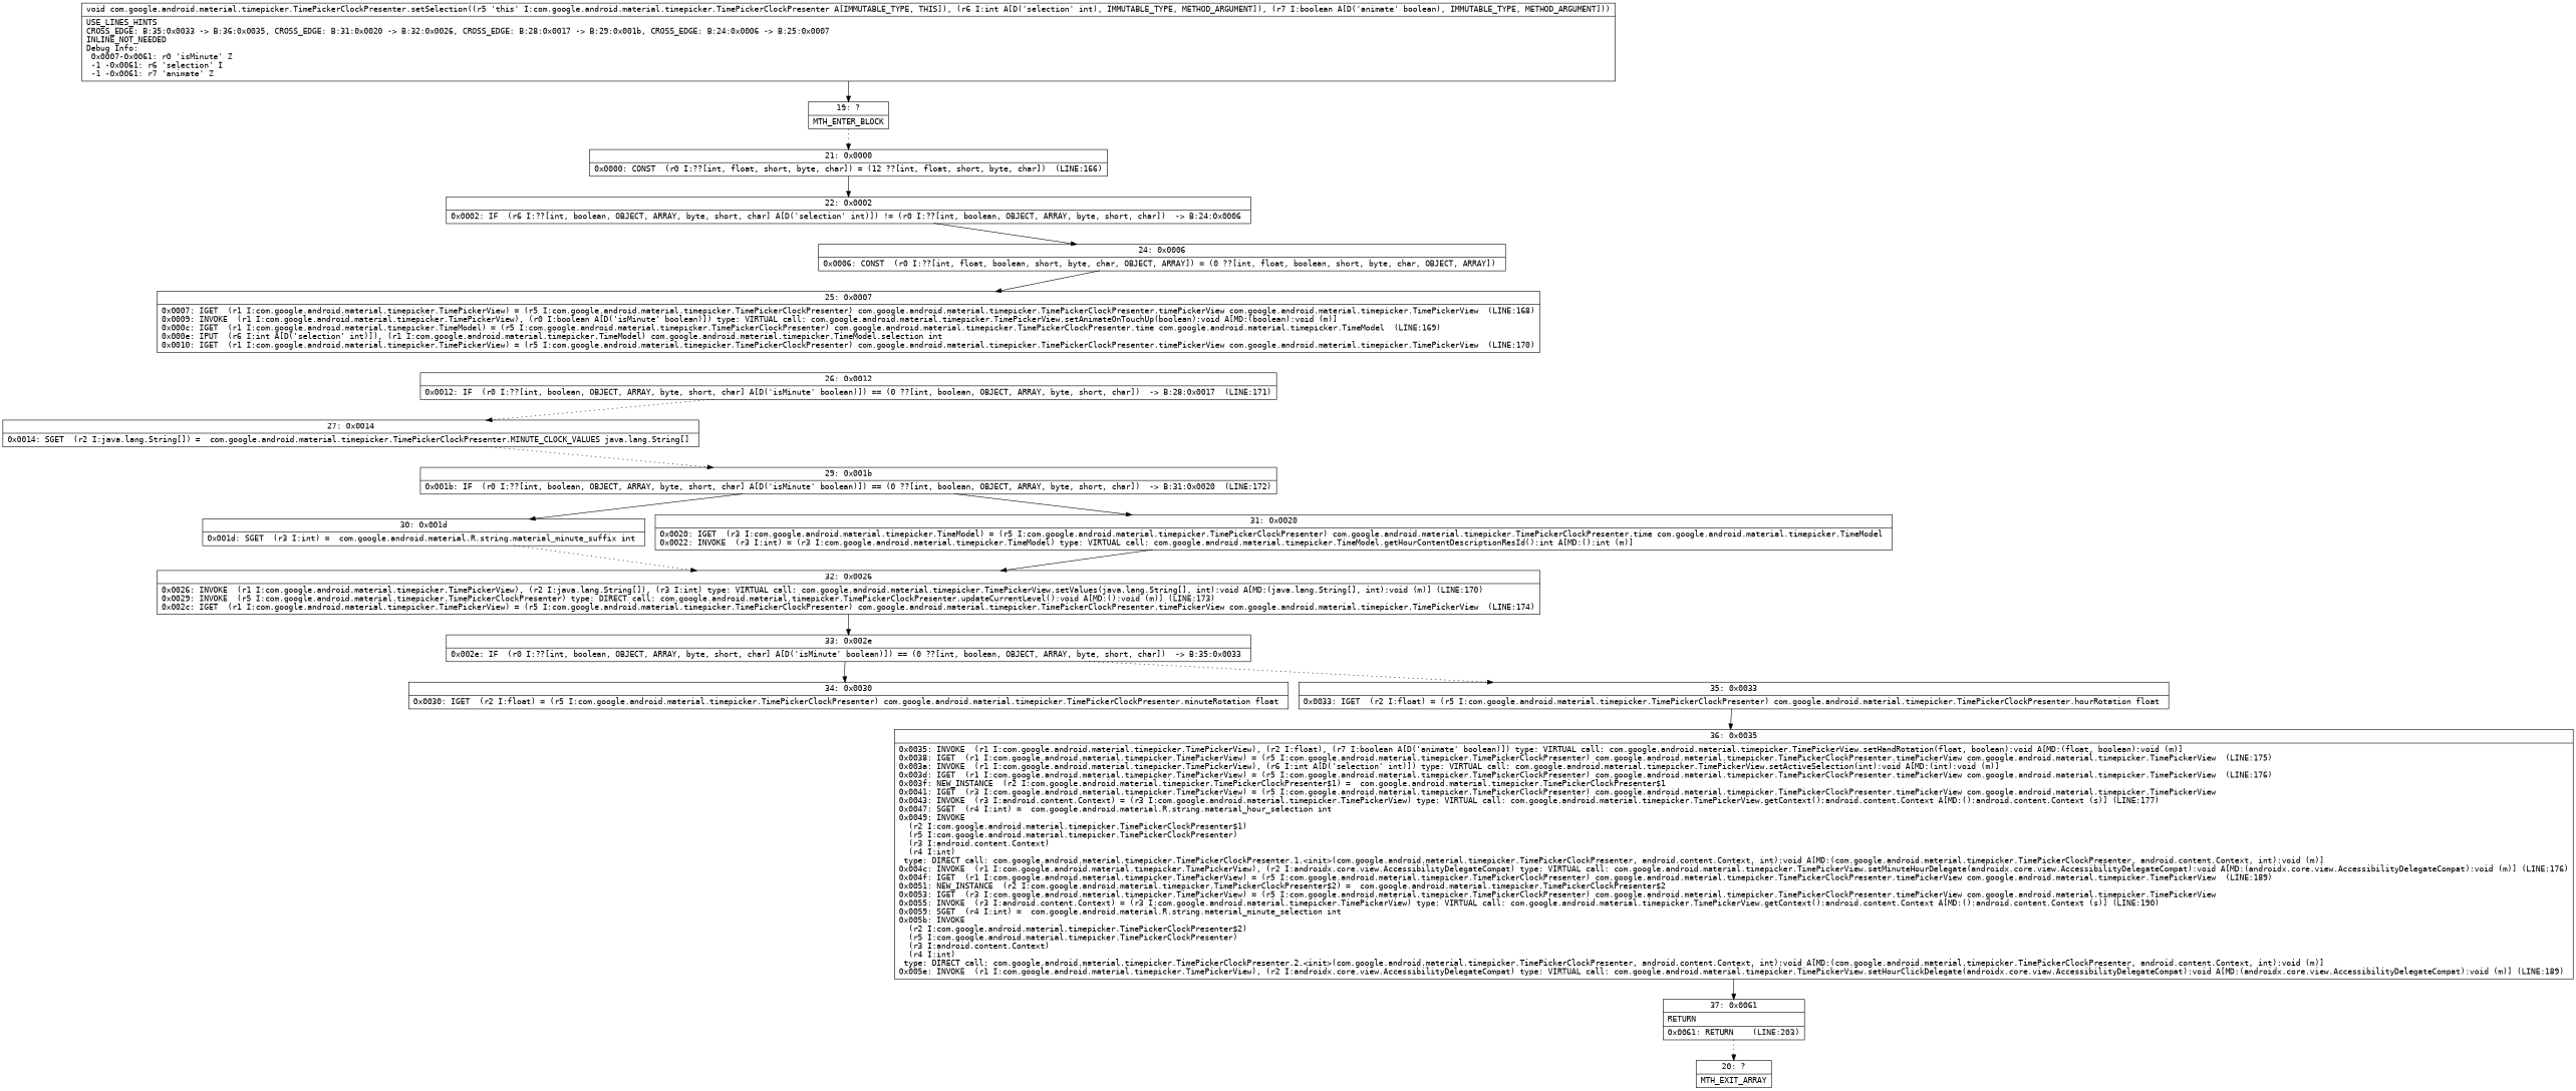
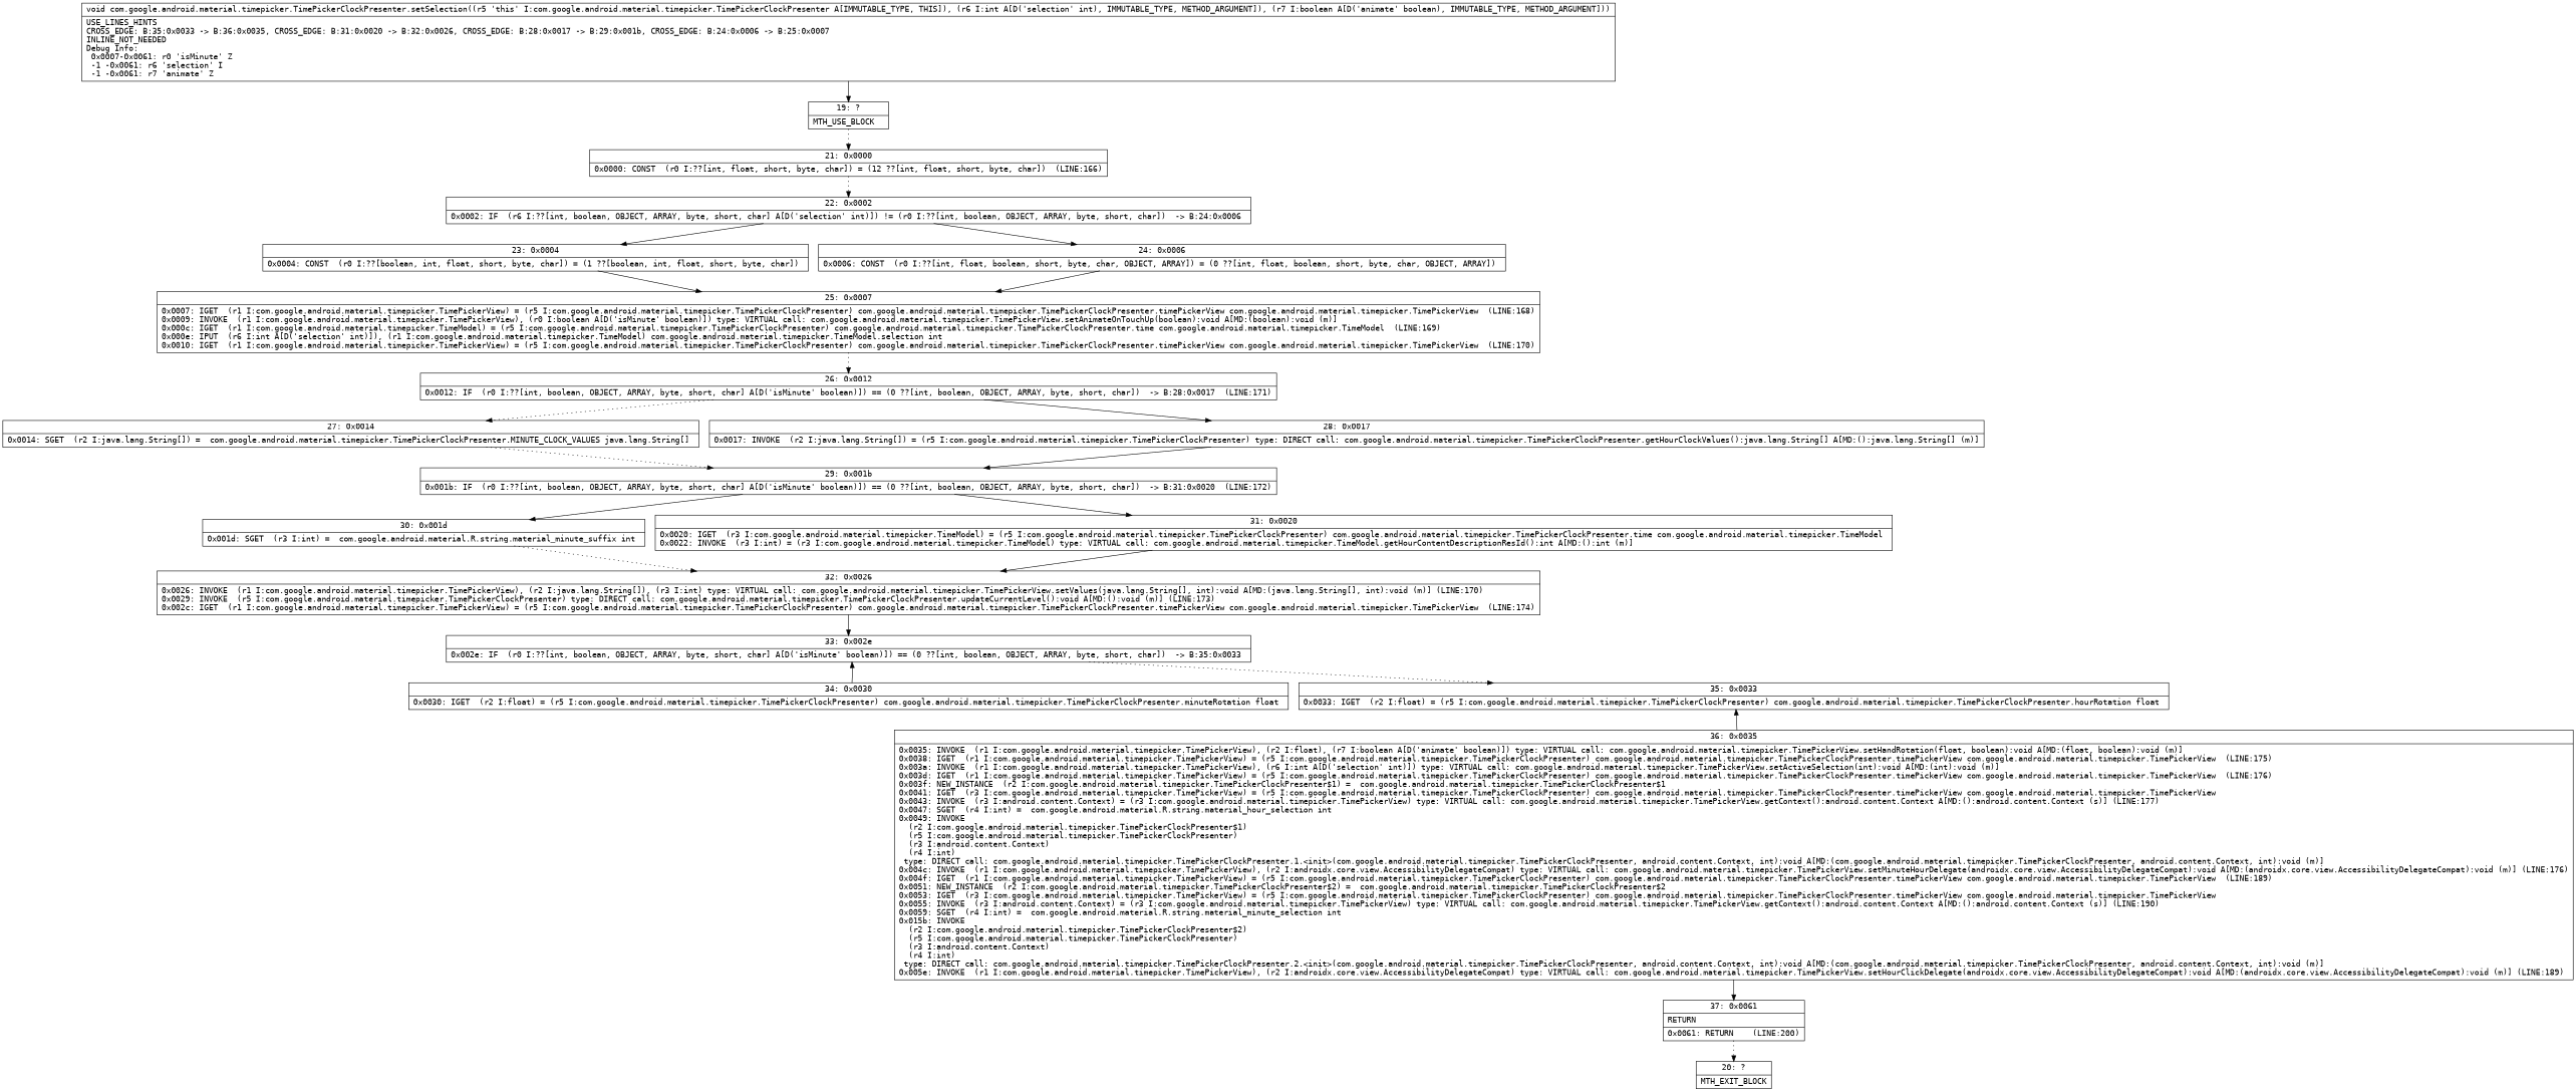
  digraph {
    fontname="DejaVu Sans Mono"
    node [fontname="DejaVu Sans Mono" shape=record]
    edge [fontname="DejaVu Sans Mono" style=solid]
-   n1 [label="{19\:\ ?|MTH_ENTER_BLOCK\l}"]
+   n1 [label="{19\:\ ?|MTH_USE_BLOCK\l}"]
    n2 [label="{21\:\ 0x0000|0x0000: CONST  (r0 I:??[int, float, short, byte, char]) = (12 ??[int, float, short, byte, char])  (LINE:166)\l}"]
    n3 [label="{22\:\ 0x0002|0x0002: IF  (r6 I:??[int, boolean, OBJECT, ARRAY, byte, short, char] A[D('selection' int)]) != (r0 I:??[int, boolean, OBJECT, ARRAY, byte, short, char])  \-\> B:24:0x0006 \l}"]
+   n4 [label="{23\:\ 0x0004|0x0004: CONST  (r0 I:??[boolean, int, float, short, byte, char]) = (1 ??[boolean, int, float, short, byte, char]) \l}"]
    n5 [label="{24\:\ 0x0006|0x0006: CONST  (r0 I:??[int, float, boolean, short, byte, char, OBJECT, ARRAY]) = (0 ??[int, float, boolean, short, byte, char, OBJECT, ARRAY]) \l}"]
    n6 [label="{25\:\ 0x0007|0x0007: IGET  (r1 I:com.google.android.material.timepicker.TimePickerView) = (r5 I:com.google.android.material.timepicker.TimePickerClockPresenter) com.google.android.material.timepicker.TimePickerClockPresenter.timePickerView com.google.android.material.timepicker.TimePickerView  (LINE:168)\l0x0009: INVOKE  (r1 I:com.google.android.material.timepicker.TimePickerView), (r0 I:boolean A[D('isMinute' boolean)]) type: VIRTUAL call: com.google.android.material.timepicker.TimePickerView.setAnimateOnTouchUp(boolean):void A[MD:(boolean):void (m)]\l0x000c: IGET  (r1 I:com.google.android.material.timepicker.TimeModel) = (r5 I:com.google.android.material.timepicker.TimePickerClockPresenter) com.google.android.material.timepicker.TimePickerClockPresenter.time com.google.android.material.timepicker.TimeModel  (LINE:169)\l0x000e: IPUT  (r6 I:int A[D('selection' int)]), (r1 I:com.google.android.material.timepicker.TimeModel) com.google.android.material.timepicker.TimeModel.selection int \l0x0010: IGET  (r1 I:com.google.android.material.timepicker.TimePickerView) = (r5 I:com.google.android.material.timepicker.TimePickerClockPresenter) com.google.android.material.timepicker.TimePickerClockPresenter.timePickerView com.google.android.material.timepicker.TimePickerView  (LINE:170)\l}"]
    n7 [label="{26\:\ 0x0012|0x0012: IF  (r0 I:??[int, boolean, OBJECT, ARRAY, byte, short, char] A[D('isMinute' boolean)]) == (0 ??[int, boolean, OBJECT, ARRAY, byte, short, char])  \-\> B:28:0x0017  (LINE:171)\l}"]
    n8 [label="{27\:\ 0x0014|0x0014: SGET  (r2 I:java.lang.String[]) =  com.google.android.material.timepicker.TimePickerClockPresenter.MINUTE_CLOCK_VALUES java.lang.String[] \l}"]
+   n9 [label="{28\:\ 0x0017|0x0017: INVOKE  (r2 I:java.lang.String[]) = (r5 I:com.google.android.material.timepicker.TimePickerClockPresenter) type: DIRECT call: com.google.android.material.timepicker.TimePickerClockPresenter.getHourClockValues():java.lang.String[] A[MD:():java.lang.String[] (m)]\l}"]
    n10 [label="{29\:\ 0x001b|0x001b: IF  (r0 I:??[int, boolean, OBJECT, ARRAY, byte, short, char] A[D('isMinute' boolean)]) == (0 ??[int, boolean, OBJECT, ARRAY, byte, short, char])  \-\> B:31:0x0020  (LINE:172)\l}"]
    n11 [label="{30\:\ 0x001d|0x001d: SGET  (r3 I:int) =  com.google.android.material.R.string.material_minute_suffix int \l}"]
    n12 [label="{31\:\ 0x0020|0x0020: IGET  (r3 I:com.google.android.material.timepicker.TimeModel) = (r5 I:com.google.android.material.timepicker.TimePickerClockPresenter) com.google.android.material.timepicker.TimePickerClockPresenter.time com.google.android.material.timepicker.TimeModel \l0x0022: INVOKE  (r3 I:int) = (r3 I:com.google.android.material.timepicker.TimeModel) type: VIRTUAL call: com.google.android.material.timepicker.TimeModel.getHourContentDescriptionResId():int A[MD:():int (m)]\l}"]
    n13 [label="{32\:\ 0x0026|0x0026: INVOKE  (r1 I:com.google.android.material.timepicker.TimePickerView), (r2 I:java.lang.String[]), (r3 I:int) type: VIRTUAL call: com.google.android.material.timepicker.TimePickerView.setValues(java.lang.String[], int):void A[MD:(java.lang.String[], int):void (m)] (LINE:170)\l0x0029: INVOKE  (r5 I:com.google.android.material.timepicker.TimePickerClockPresenter) type: DIRECT call: com.google.android.material.timepicker.TimePickerClockPresenter.updateCurrentLevel():void A[MD:():void (m)] (LINE:173)\l0x002c: IGET  (r1 I:com.google.android.material.timepicker.TimePickerView) = (r5 I:com.google.android.material.timepicker.TimePickerClockPresenter) com.google.android.material.timepicker.TimePickerClockPresenter.timePickerView com.google.android.material.timepicker.TimePickerView  (LINE:174)\l}"]
    n14 [label="{33\:\ 0x002e|0x002e: IF  (r0 I:??[int, boolean, OBJECT, ARRAY, byte, short, char] A[D('isMinute' boolean)]) == (0 ??[int, boolean, OBJECT, ARRAY, byte, short, char])  \-\> B:35:0x0033 \l}"]
    n15 [label="{34\:\ 0x0030|0x0030: IGET  (r2 I:float) = (r5 I:com.google.android.material.timepicker.TimePickerClockPresenter) com.google.android.material.timepicker.TimePickerClockPresenter.minuteRotation float \l}"]
    n16 [label="{35\:\ 0x0033|0x0033: IGET  (r2 I:float) = (r5 I:com.google.android.material.timepicker.TimePickerClockPresenter) com.google.android.material.timepicker.TimePickerClockPresenter.hourRotation float \l}"]
-   n17 [label="{36\:\ 0x0035|0x0035: INVOKE  (r1 I:com.google.android.material.timepicker.TimePickerView), (r2 I:float), (r7 I:boolean A[D('animate' boolean)]) type: VIRTUAL call: com.google.android.material.timepicker.TimePickerView.setHandRotation(float, boolean):void A[MD:(float, boolean):void (m)]\l0x0038: IGET  (r1 I:com.google.android.material.timepicker.TimePickerView) = (r5 I:com.google.android.material.timepicker.TimePickerClockPresenter) com.google.android.material.timepicker.TimePickerClockPresenter.timePickerView com.google.android.material.timepicker.TimePickerView  (LINE:175)\l0x003a: INVOKE  (r1 I:com.google.android.material.timepicker.TimePickerView), (r6 I:int A[D('selection' int)]) type: VIRTUAL call: com.google.android.material.timepicker.TimePickerView.setActiveSelection(int):void A[MD:(int):void (m)]\l0x003d: IGET  (r1 I:com.google.android.material.timepicker.TimePickerView) = (r5 I:com.google.android.material.timepicker.TimePickerClockPresenter) com.google.android.material.timepicker.TimePickerClockPresenter.timePickerView com.google.android.material.timepicker.TimePickerView  (LINE:176)\l0x003f: NEW_INSTANCE  (r2 I:com.google.android.material.timepicker.TimePickerClockPresenter$1) =  com.google.android.material.timepicker.TimePickerClockPresenter$1 \l0x0041: IGET  (r3 I:com.google.android.material.timepicker.TimePickerView) = (r5 I:com.google.android.material.timepicker.TimePickerClockPresenter) com.google.android.material.timepicker.TimePickerClockPresenter.timePickerView com.google.android.material.timepicker.TimePickerView \l0x0043: INVOKE  (r3 I:android.content.Context) = (r3 I:com.google.android.material.timepicker.TimePickerView) type: VIRTUAL call: com.google.android.material.timepicker.TimePickerView.getContext():android.content.Context A[MD:():android.content.Context (s)] (LINE:177)\l0x0047: SGET  (r4 I:int) =  com.google.android.material.R.string.material_hour_selection int \l0x0049: INVOKE  \l  (r2 I:com.google.android.material.timepicker.TimePickerClockPresenter$1)\l  (r5 I:com.google.android.material.timepicker.TimePickerClockPresenter)\l  (r3 I:android.content.Context)\l  (r4 I:int)\l type: DIRECT call: com.google.android.material.timepicker.TimePickerClockPresenter.1.\<init\>(com.google.android.material.timepicker.TimePickerClockPresenter, android.content.Context, int):void A[MD:(com.google.android.material.timepicker.TimePickerClockPresenter, android.content.Context, int):void (m)]\l0x004c: INVOKE  (r1 I:com.google.android.material.timepicker.TimePickerView), (r2 I:androidx.core.view.AccessibilityDelegateCompat) type: VIRTUAL call: com.google.android.material.timepicker.TimePickerView.setMinuteHourDelegate(androidx.core.view.AccessibilityDelegateCompat):void A[MD:(androidx.core.view.AccessibilityDelegateCompat):void (m)] (LINE:176)\l0x004f: IGET  (r1 I:com.google.android.material.timepicker.TimePickerView) = (r5 I:com.google.android.material.timepicker.TimePickerClockPresenter) com.google.android.material.timepicker.TimePickerClockPresenter.timePickerView com.google.android.material.timepicker.TimePickerView  (LINE:189)\l0x0051: NEW_INSTANCE  (r2 I:com.google.android.material.timepicker.TimePickerClockPresenter$2) =  com.google.android.material.timepicker.TimePickerClockPresenter$2 \l0x0053: IGET  (r3 I:com.google.android.material.timepicker.TimePickerView) = (r5 I:com.google.android.material.timepicker.TimePickerClockPresenter) com.google.android.material.timepicker.TimePickerClockPresenter.timePickerView com.google.android.material.timepicker.TimePickerView \l0x0055: INVOKE  (r3 I:android.content.Context) = (r3 I:com.google.android.material.timepicker.TimePickerView) type: VIRTUAL call: com.google.android.material.timepicker.TimePickerView.getContext():android.content.Context A[MD:():android.content.Context (s)] (LINE:190)\l0x0059: SGET  (r4 I:int) =  com.google.android.material.R.string.material_minute_selection int \l0x005b: INVOKE  \l  (r2 I:com.google.android.material.timepicker.TimePickerClockPresenter$2)\l  (r5 I:com.google.android.material.timepicker.TimePickerClockPresenter)\l  (r3 I:android.content.Context)\l  (r4 I:int)\l type: DIRECT call: com.google.android.material.timepicker.TimePickerClockPresenter.2.\<init\>(com.google.android.material.timepicker.TimePickerClockPresenter, android.content.Context, int):void A[MD:(com.google.android.material.timepicker.TimePickerClockPresenter, android.content.Context, int):void (m)]\l0x005e: INVOKE  (r1 I:com.google.android.material.timepicker.TimePickerView), (r2 I:androidx.core.view.AccessibilityDelegateCompat) type: VIRTUAL call: com.google.android.material.timepicker.TimePickerView.setHourClickDelegate(androidx.core.view.AccessibilityDelegateCompat):void A[MD:(androidx.core.view.AccessibilityDelegateCompat):void (m)] (LINE:189)\l}"]
-   n18 [label="{37\:\ 0x0061|RETURN\l|0x0061: RETURN    (LINE:203)\l}"]
-   n19 [label="{20\:\ ?|MTH_EXIT_ARRAY\l}"]
+   n17 [label="{36\:\ 0x0035|0x0035: INVOKE  (r1 I:com.google.android.material.timepicker.TimePickerView), (r2 I:float), (r7 I:boolean A[D('animate' boolean)]) type: VIRTUAL call: com.google.android.material.timepicker.TimePickerView.setHandRotation(float, boolean):void A[MD:(float, boolean):void (m)]\l0x0038: IGET  (r1 I:com.google.android.material.timepicker.TimePickerView) = (r5 I:com.google.android.material.timepicker.TimePickerClockPresenter) com.google.android.material.timepicker.TimePickerClockPresenter.timePickerView com.google.android.material.timepicker.TimePickerView  (LINE:175)\l0x003a: INVOKE  (r1 I:com.google.android.material.timepicker.TimePickerView), (r6 I:int A[D('selection' int)]) type: VIRTUAL call: com.google.android.material.timepicker.TimePickerView.setActiveSelection(int):void A[MD:(int):void (m)]\l0x003d: IGET  (r1 I:com.google.android.material.timepicker.TimePickerView) = (r5 I:com.google.android.material.timepicker.TimePickerClockPresenter) com.google.android.material.timepicker.TimePickerClockPresenter.timePickerView com.google.android.material.timepicker.TimePickerView  (LINE:176)\l0x003f: NEW_INSTANCE  (r2 I:com.google.android.material.timepicker.TimePickerClockPresenter$1) =  com.google.android.material.timepicker.TimePickerClockPresenter$1 \l0x0041: IGET  (r3 I:com.google.android.material.timepicker.TimePickerView) = (r5 I:com.google.android.material.timepicker.TimePickerClockPresenter) com.google.android.material.timepicker.TimePickerClockPresenter.timePickerView com.google.android.material.timepicker.TimePickerView \l0x0043: INVOKE  (r3 I:android.content.Context) = (r3 I:com.google.android.material.timepicker.TimePickerView) type: VIRTUAL call: com.google.android.material.timepicker.TimePickerView.getContext():android.content.Context A[MD:():android.content.Context (s)] (LINE:177)\l0x0047: SGET  (r4 I:int) =  com.google.android.material.R.string.material_hour_selection int \l0x0049: INVOKE  \l  (r2 I:com.google.android.material.timepicker.TimePickerClockPresenter$1)\l  (r5 I:com.google.android.material.timepicker.TimePickerClockPresenter)\l  (r3 I:android.content.Context)\l  (r4 I:int)\l type: DIRECT call: com.google.android.material.timepicker.TimePickerClockPresenter.1.\<init\>(com.google.android.material.timepicker.TimePickerClockPresenter, android.content.Context, int):void A[MD:(com.google.android.material.timepicker.TimePickerClockPresenter, android.content.Context, int):void (m)]\l0x004c: INVOKE  (r1 I:com.google.android.material.timepicker.TimePickerView), (r2 I:androidx.core.view.AccessibilityDelegateCompat) type: VIRTUAL call: com.google.android.material.timepicker.TimePickerView.setMinuteHourDelegate(androidx.core.view.AccessibilityDelegateCompat):void A[MD:(androidx.core.view.AccessibilityDelegateCompat):void (m)] (LINE:176)\l0x004f: IGET  (r1 I:com.google.android.material.timepicker.TimePickerView) = (r5 I:com.google.android.material.timepicker.TimePickerClockPresenter) com.google.android.material.timepicker.TimePickerClockPresenter.timePickerView com.google.android.material.timepicker.TimePickerView  (LINE:189)\l0x0051: NEW_INSTANCE  (r2 I:com.google.android.material.timepicker.TimePickerClockPresenter$2) =  com.google.android.material.timepicker.TimePickerClockPresenter$2 \l0x0053: IGET  (r3 I:com.google.android.material.timepicker.TimePickerView) = (r5 I:com.google.android.material.timepicker.TimePickerClockPresenter) com.google.android.material.timepicker.TimePickerClockPresenter.timePickerView com.google.android.material.timepicker.TimePickerView \l0x0055: INVOKE  (r3 I:android.content.Context) = (r3 I:com.google.android.material.timepicker.TimePickerView) type: VIRTUAL call: com.google.android.material.timepicker.TimePickerView.getContext():android.content.Context A[MD:():android.content.Context (s)] (LINE:190)\l0x0059: SGET  (r4 I:int) =  com.google.android.material.R.string.material_minute_selection int \l0x015b: INVOKE  \l  (r2 I:com.google.android.material.timepicker.TimePickerClockPresenter$2)\l  (r5 I:com.google.android.material.timepicker.TimePickerClockPresenter)\l  (r3 I:android.content.Context)\l  (r4 I:int)\l type: DIRECT call: com.google.android.material.timepicker.TimePickerClockPresenter.2.\<init\>(com.google.android.material.timepicker.TimePickerClockPresenter, android.content.Context, int):void A[MD:(com.google.android.material.timepicker.TimePickerClockPresenter, android.content.Context, int):void (m)]\l0x005e: INVOKE  (r1 I:com.google.android.material.timepicker.TimePickerView), (r2 I:androidx.core.view.AccessibilityDelegateCompat) type: VIRTUAL call: com.google.android.material.timepicker.TimePickerView.setHourClickDelegate(androidx.core.view.AccessibilityDelegateCompat):void A[MD:(androidx.core.view.AccessibilityDelegateCompat):void (m)] (LINE:189)\l}"]
+   n18 [label="{37\:\ 0x0061|RETURN\l|0x0061: RETURN    (LINE:200)\l}"]
+   n19 [label="{20\:\ ?|MTH_EXIT_BLOCK\l}"]
    n20 [label="{void com.google.android.material.timepicker.TimePickerClockPresenter.setSelection((r5 'this' I:com.google.android.material.timepicker.TimePickerClockPresenter A[IMMUTABLE_TYPE, THIS]), (r6 I:int A[D('selection' int), IMMUTABLE_TYPE, METHOD_ARGUMENT]), (r7 I:boolean A[D('animate' boolean), IMMUTABLE_TYPE, METHOD_ARGUMENT]))  | USE_LINES_HINTS\lCROSS_EDGE: B:35:0x0033 \-\> B:36:0x0035, CROSS_EDGE: B:31:0x0020 \-\> B:32:0x0026, CROSS_EDGE: B:28:0x0017 \-\> B:29:0x001b, CROSS_EDGE: B:24:0x0006 \-\> B:25:0x0007\lINLINE_NOT_NEEDED\lDebug Info:\l  0x0007\-0x0061: r0 'isMinute' Z\l  \-1 \-0x0061: r6 'selection' I\l  \-1 \-0x0061: r7 'animate' Z\l}"]
    n1 -> n2 [style=dotted]
-   n2 -> n3
+   n2 -> n3 [style=dotted]
+   n3 -> n4
    n3 -> n5
+   n4 -> n6
    n5 -> n6
+   n6 -> n7 [style=dotted]
    n7 -> n8 [style=dotted]
+   n7 -> n9
    n8 -> n10 [style=dotted]
+   n9 -> n10
    n10 -> n11
    n10 -> n12
    n11 -> n13 [style=dotted]
    n12 -> n13
    n13 -> n14
-   n14 -> n15
+   n15 -> n14
    n14 -> n16 [style=dotted]
-   n16 -> n17
+   n17 -> n16
    n17 -> n18
    n18 -> n19 [style=dotted]
    n20 -> n1
  }
